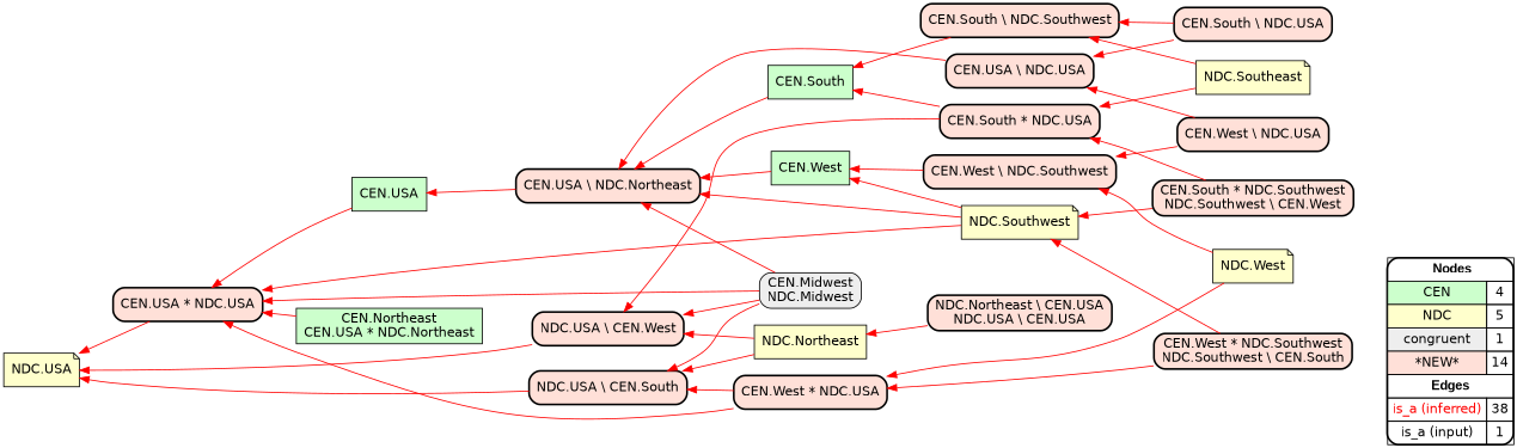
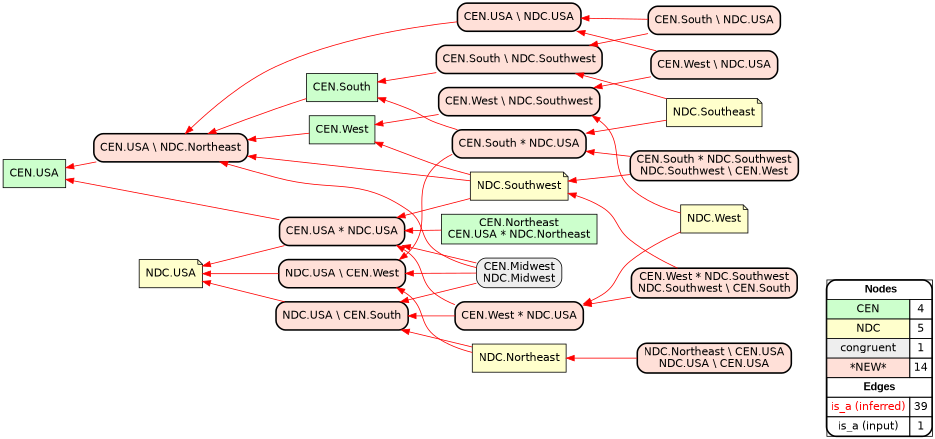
  digraph {
    rankdir=RL
    node [fillcolor="#FFE0D8" fontname=helvetica shape=box style="filled,rounded,bold"]
    edge [arrowhead=normal color="#FF0000" constraint=true penwidth=1 style=solid]
-   n1 [fillcolor=white label=<   <TABLE BORDER="0" CELLBORDER="1" CELLSPACING="0" CELLPADDING="4">  <TR> <TD COLSPAN="2"><font face="Arial Black"> Nodes</font></TD> </TR>  <TR>   <TD bgcolor="#CCFFCC" fontname="helvetica">CEN</TD>   <TD>4</TD>   </TR>  <TR>   <TD bgcolor="#FFFFCC" fontname="helvetica">NDC</TD>   <TD>5</TD>   </TR>  <TR>   <TD bgcolor="#EEEEEE" fontname="helvetica">congruent</TD>   <TD>1</TD>   </TR>  <TR>   <TD bgcolor="#FFE0D8" fontname="helvetica">*NEW*</TD>   <TD>14</TD>   </TR>  <TR> <TD COLSPAN="2"><font face = "Arial Black"> Edges </font></TD> </TR>  <TR>   <TD><font color ="#FF0000">is_a (inferred)</font></TD><TD>38</TD> </TR> <TR>   <TD><font color ="#000000">is_a (input)</font></TD><TD>1</TD> </TR> </TABLE>   > margin=0]
+   n1 [fillcolor=white label=<   <TABLE BORDER="0" CELLBORDER="1" CELLSPACING="0" CELLPADDING="4">  <TR> <TD COLSPAN="2"><font face="Arial Black"> Nodes</font></TD> </TR>  <TR>   <TD bgcolor="#CCFFCC" fontname="helvetica">CEN</TD>   <TD>4</TD>   </TR>  <TR>   <TD bgcolor="#FFFFCC" fontname="helvetica">NDC</TD>   <TD>5</TD>   </TR>  <TR>   <TD bgcolor="#EEEEEE" fontname="helvetica">congruent</TD>   <TD>1</TD>   </TR>  <TR>   <TD bgcolor="#FFE0D8" fontname="helvetica">*NEW*</TD>   <TD>14</TD>   </TR>  <TR> <TD COLSPAN="2"><font face = "Arial Black"> Edges </font></TD> </TR>  <TR>   <TD><font color ="#FF0000">is_a (inferred)</font></TD><TD>39</TD> </TR> <TR>   <TD><font color ="#000000">is_a (input)</font></TD><TD>1</TD> </TR> </TABLE>   > margin=0]
    "CEN.USA" [fillcolor="#CCFFCC" style=filled]
    "CEN.West" [fillcolor="#CCFFCC" style=filled]
    "CEN.USA \\ NDC.Northeast"
    "CEN.South" [fillcolor="#CCFFCC" style=filled]
    "CEN.Northeast\nCEN.USA * NDC.Northeast" [fillcolor="#CCFFCC" style=filled]
    "CEN.USA * NDC.USA"
    "NDC.Northeast" [fillcolor="#FFFFCC" style=filled]
    "NDC.USA \\ CEN.South"
    "NDC.USA \\ CEN.West"
    "NDC.USA" [fillcolor="#FFFFCC" shape=note style=filled]
    "NDC.Southwest" [fillcolor="#FFFFCC" shape=note style=filled]
    "NDC.West" [fillcolor="#FFFFCC" shape=note style=filled]
    "CEN.West * NDC.USA"
    "CEN.West \\ NDC.Southwest"
    "NDC.Southeast" [fillcolor="#FFFFCC" shape=note style=filled]
    "CEN.South * NDC.USA"
    "CEN.South \\ NDC.Southwest"
    "CEN.Midwest\nNDC.Midwest" [fillcolor="#EEEEEE" style="filled,rounded"]
    "CEN.West * NDC.Southwest\nNDC.Southwest \\ CEN.South"
    "CEN.South \\ NDC.USA"
    "CEN.USA \\ NDC.USA"
    "NDC.Northeast \\ CEN.USA\nNDC.USA \\ CEN.USA"
    "CEN.South * NDC.Southwest\nNDC.Southwest \\ CEN.West"
    "CEN.West \\ NDC.USA"
    subgraph sub_1 {
      rank=source
      n1
    }
    "CEN.West" -> "CEN.USA \\ NDC.Northeast"
    "CEN.USA \\ NDC.Northeast" -> "CEN.USA"
    "CEN.South" -> "CEN.USA \\ NDC.Northeast"
    "CEN.Northeast\nCEN.USA * NDC.Northeast" -> "CEN.USA * NDC.USA"
-   "CEN.USA" -> "CEN.USA * NDC.USA"
+   "CEN.USA * NDC.USA" -> "CEN.USA"
    "CEN.USA * NDC.USA" -> "NDC.USA"
    "NDC.Northeast" -> "NDC.USA \\ CEN.South"
    "NDC.Northeast" -> "NDC.USA \\ CEN.West"
    "NDC.USA \\ CEN.South" -> "NDC.USA"
    "NDC.USA \\ CEN.West" -> "NDC.USA"
    "NDC.Southwest" -> "CEN.West"
    "NDC.Southwest" -> "CEN.USA \\ NDC.Northeast"
    "NDC.Southwest" -> "CEN.USA * NDC.USA"
    "NDC.West" -> "CEN.West * NDC.USA"
    "NDC.West" -> "CEN.West \\ NDC.Southwest"
    "CEN.West * NDC.USA" -> "CEN.USA * NDC.USA"
    "CEN.West * NDC.USA" -> "NDC.USA \\ CEN.South"
    "CEN.West \\ NDC.Southwest" -> "CEN.West"
    "NDC.Southeast" -> "CEN.South * NDC.USA"
    "NDC.Southeast" -> "CEN.South \\ NDC.Southwest"
    "CEN.South * NDC.USA" -> "CEN.South"
    "CEN.South * NDC.USA" -> "NDC.USA \\ CEN.West"
    "CEN.South \\ NDC.Southwest" -> "CEN.South"
    "CEN.Midwest\nNDC.Midwest" -> "CEN.USA \\ NDC.Northeast"
    "CEN.Midwest\nNDC.Midwest" -> "CEN.USA * NDC.USA"
    "CEN.Midwest\nNDC.Midwest" -> "NDC.USA \\ CEN.South"
    "CEN.Midwest\nNDC.Midwest" -> "NDC.USA \\ CEN.West"
    "CEN.West * NDC.Southwest\nNDC.Southwest \\ CEN.South" -> "NDC.Southwest"
    "CEN.West * NDC.Southwest\nNDC.Southwest \\ CEN.South" -> "CEN.West * NDC.USA"
    "CEN.South \\ NDC.USA" -> "CEN.South \\ NDC.Southwest"
    "CEN.South \\ NDC.USA" -> "CEN.USA \\ NDC.USA"
    "CEN.USA \\ NDC.USA" -> "CEN.USA \\ NDC.Northeast"
    "NDC.Northeast \\ CEN.USA\nNDC.USA \\ CEN.USA" -> "NDC.Northeast"
    "CEN.South * NDC.Southwest\nNDC.Southwest \\ CEN.West" -> "NDC.Southwest"
    "CEN.South * NDC.Southwest\nNDC.Southwest \\ CEN.West" -> "CEN.South * NDC.USA"
    "CEN.West \\ NDC.USA" -> "CEN.West \\ NDC.Southwest"
    "CEN.West \\ NDC.USA" -> "CEN.USA \\ NDC.USA"
  }
